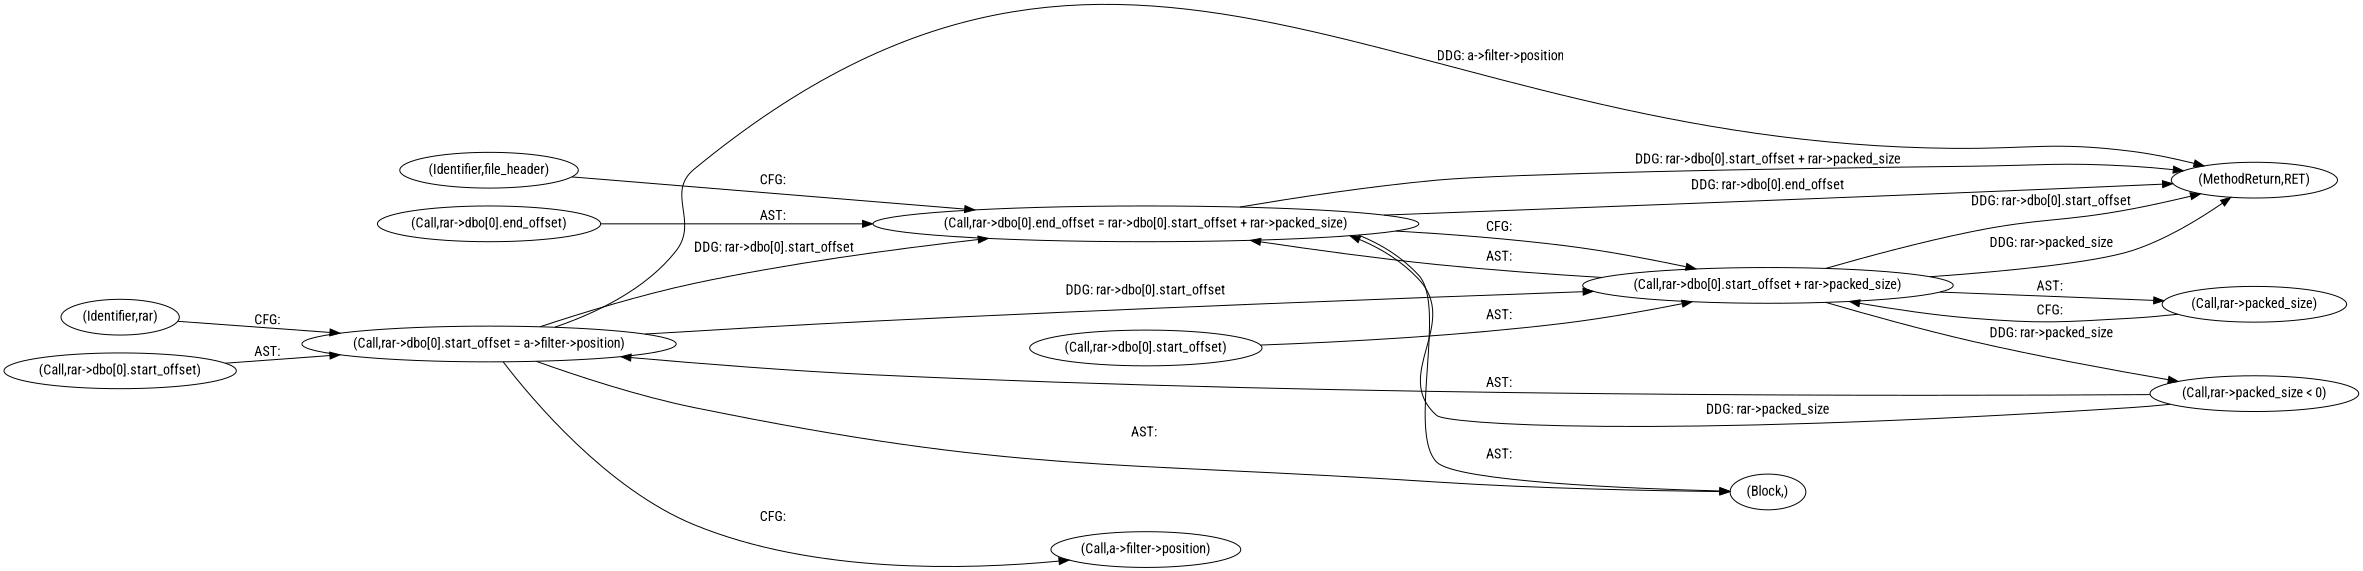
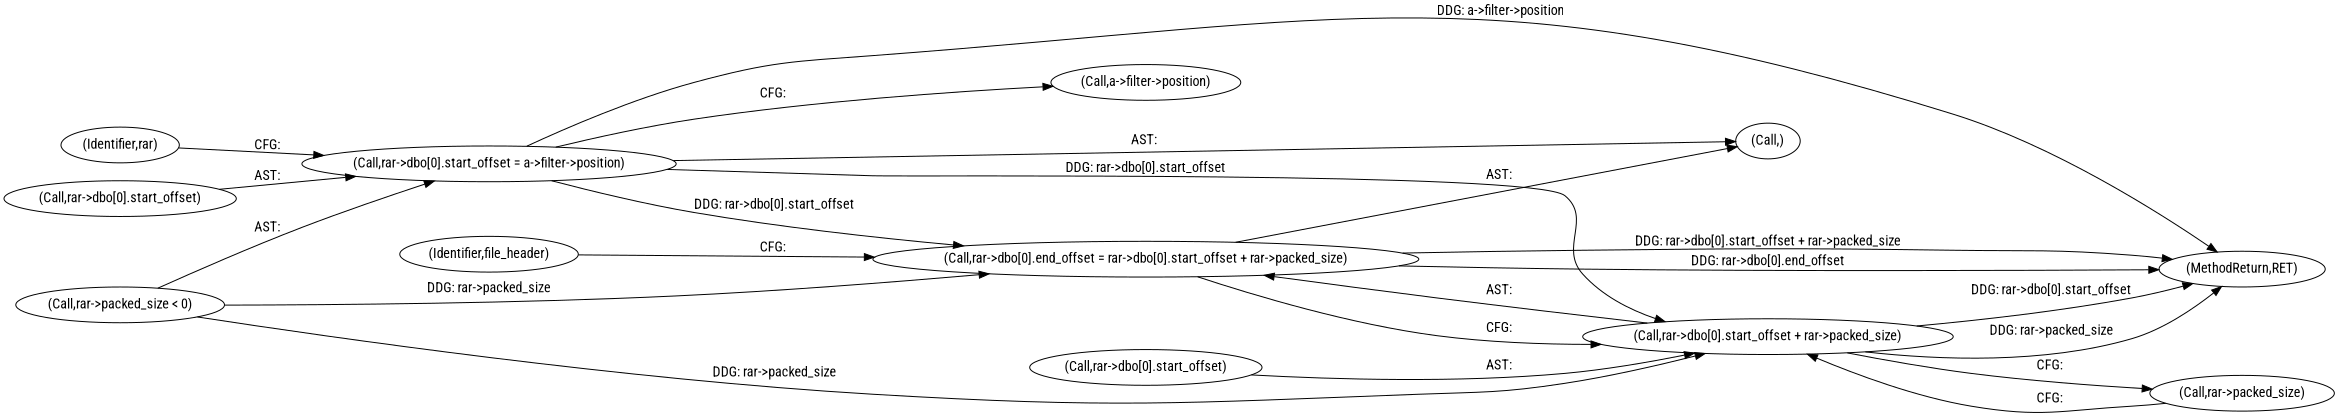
  digraph {
    fontname="Roboto Condensed"
    rankdir=LR
    node [fontname="Roboto Condensed"]
    edge [fontname="Roboto Condensed"]
    n1 [label="(Call,rar->dbo[0].start_offset = a->filter->position)"]
    n2 [label="(Call,rar->dbo[0].end_offset = rar->dbo[0].start_offset + rar->packed_size)"]
    n3 [label="(Call,rar->dbo[0].start_offset + rar->packed_size)"]
-   n4 [label="(Block,)"]
+   n4 [label="(Call,)"]
    n5 [label="(MethodReturn,RET)"]
    n6 [label="(Call,a->filter->position)"]
    n7 [label="(Call,rar->packed_size)"]
    n8 [label="(Identifier,file_header)"]
    n9 [label="(Call,rar->packed_size < 0)"]
    n10 [label="(Call,rar->dbo[0].start_offset)"]
-   n11 [label="(Call,rar->dbo[0].end_offset)"]
    n12 [label="(Identifier,rar)"]
    n13 [label="(Call,rar->dbo[0].start_offset)"]
    n1 -> n2 [label="DDG: rar->dbo[0].start_offset"]
    n1 -> n3 [label="DDG: rar->dbo[0].start_offset"]
    n1 -> n4 [label="AST: "]
    n1 -> n5 [label="DDG: a->filter->position"]
    n1 -> n6 [label="CFG: "]
    n2 -> n3 [label="CFG: "]
    n2 -> n4 [label="AST: "]
    n2 -> n5 [label="DDG: rar->dbo[0].start_offset + rar->packed_size"]
    n2 -> n5 [label="DDG: rar->dbo[0].end_offset"]
    n3 -> n2 [label="AST: "]
    n3 -> n5 [label="DDG: rar->dbo[0].start_offset"]
    n3 -> n5 [label="DDG: rar->packed_size"]
-   n3 -> n7 [label="AST: "]
+   n3 -> n7 [label="CFG: "]
    n7 -> n3 [label="CFG: "]
    n8 -> n2 [label="CFG: "]
    n9 -> n1 [label="AST: "]
    n9 -> n2 [label="DDG: rar->packed_size"]
-   n3 -> n9 [label="DDG: rar->packed_size"]
+   n9 -> n3 [label="DDG: rar->packed_size"]
    n10 -> n3 [label="AST: "]
-   n11 -> n2 [label="AST: "]
    n12 -> n1 [label="CFG: "]
    n13 -> n1 [label="AST: "]
  }
